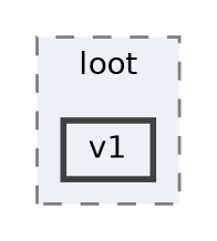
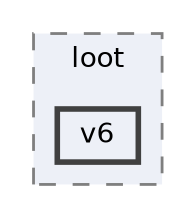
  digraph {
    compound=true
-   n1 [color=grey25 fillcolor="#edf0f7" fontname=Helvetica fontsize=10 height=0.2 label=v1 shape=box style="filled,bold" width=0.4]
+   n1 [color=grey25 fillcolor="#edf0f7" fontname=Helvetica fontsize=10 height=0.2 label=v6 shape=box style="filled,bold" width=0.4]
    subgraph cluster_1 {
      bgcolor="#edf0f7"
      fontname=Helvetica
      fontsize=10
      label=loot
      pencolor=grey50
      style="filled,dashed"
      n1
    }
  }
